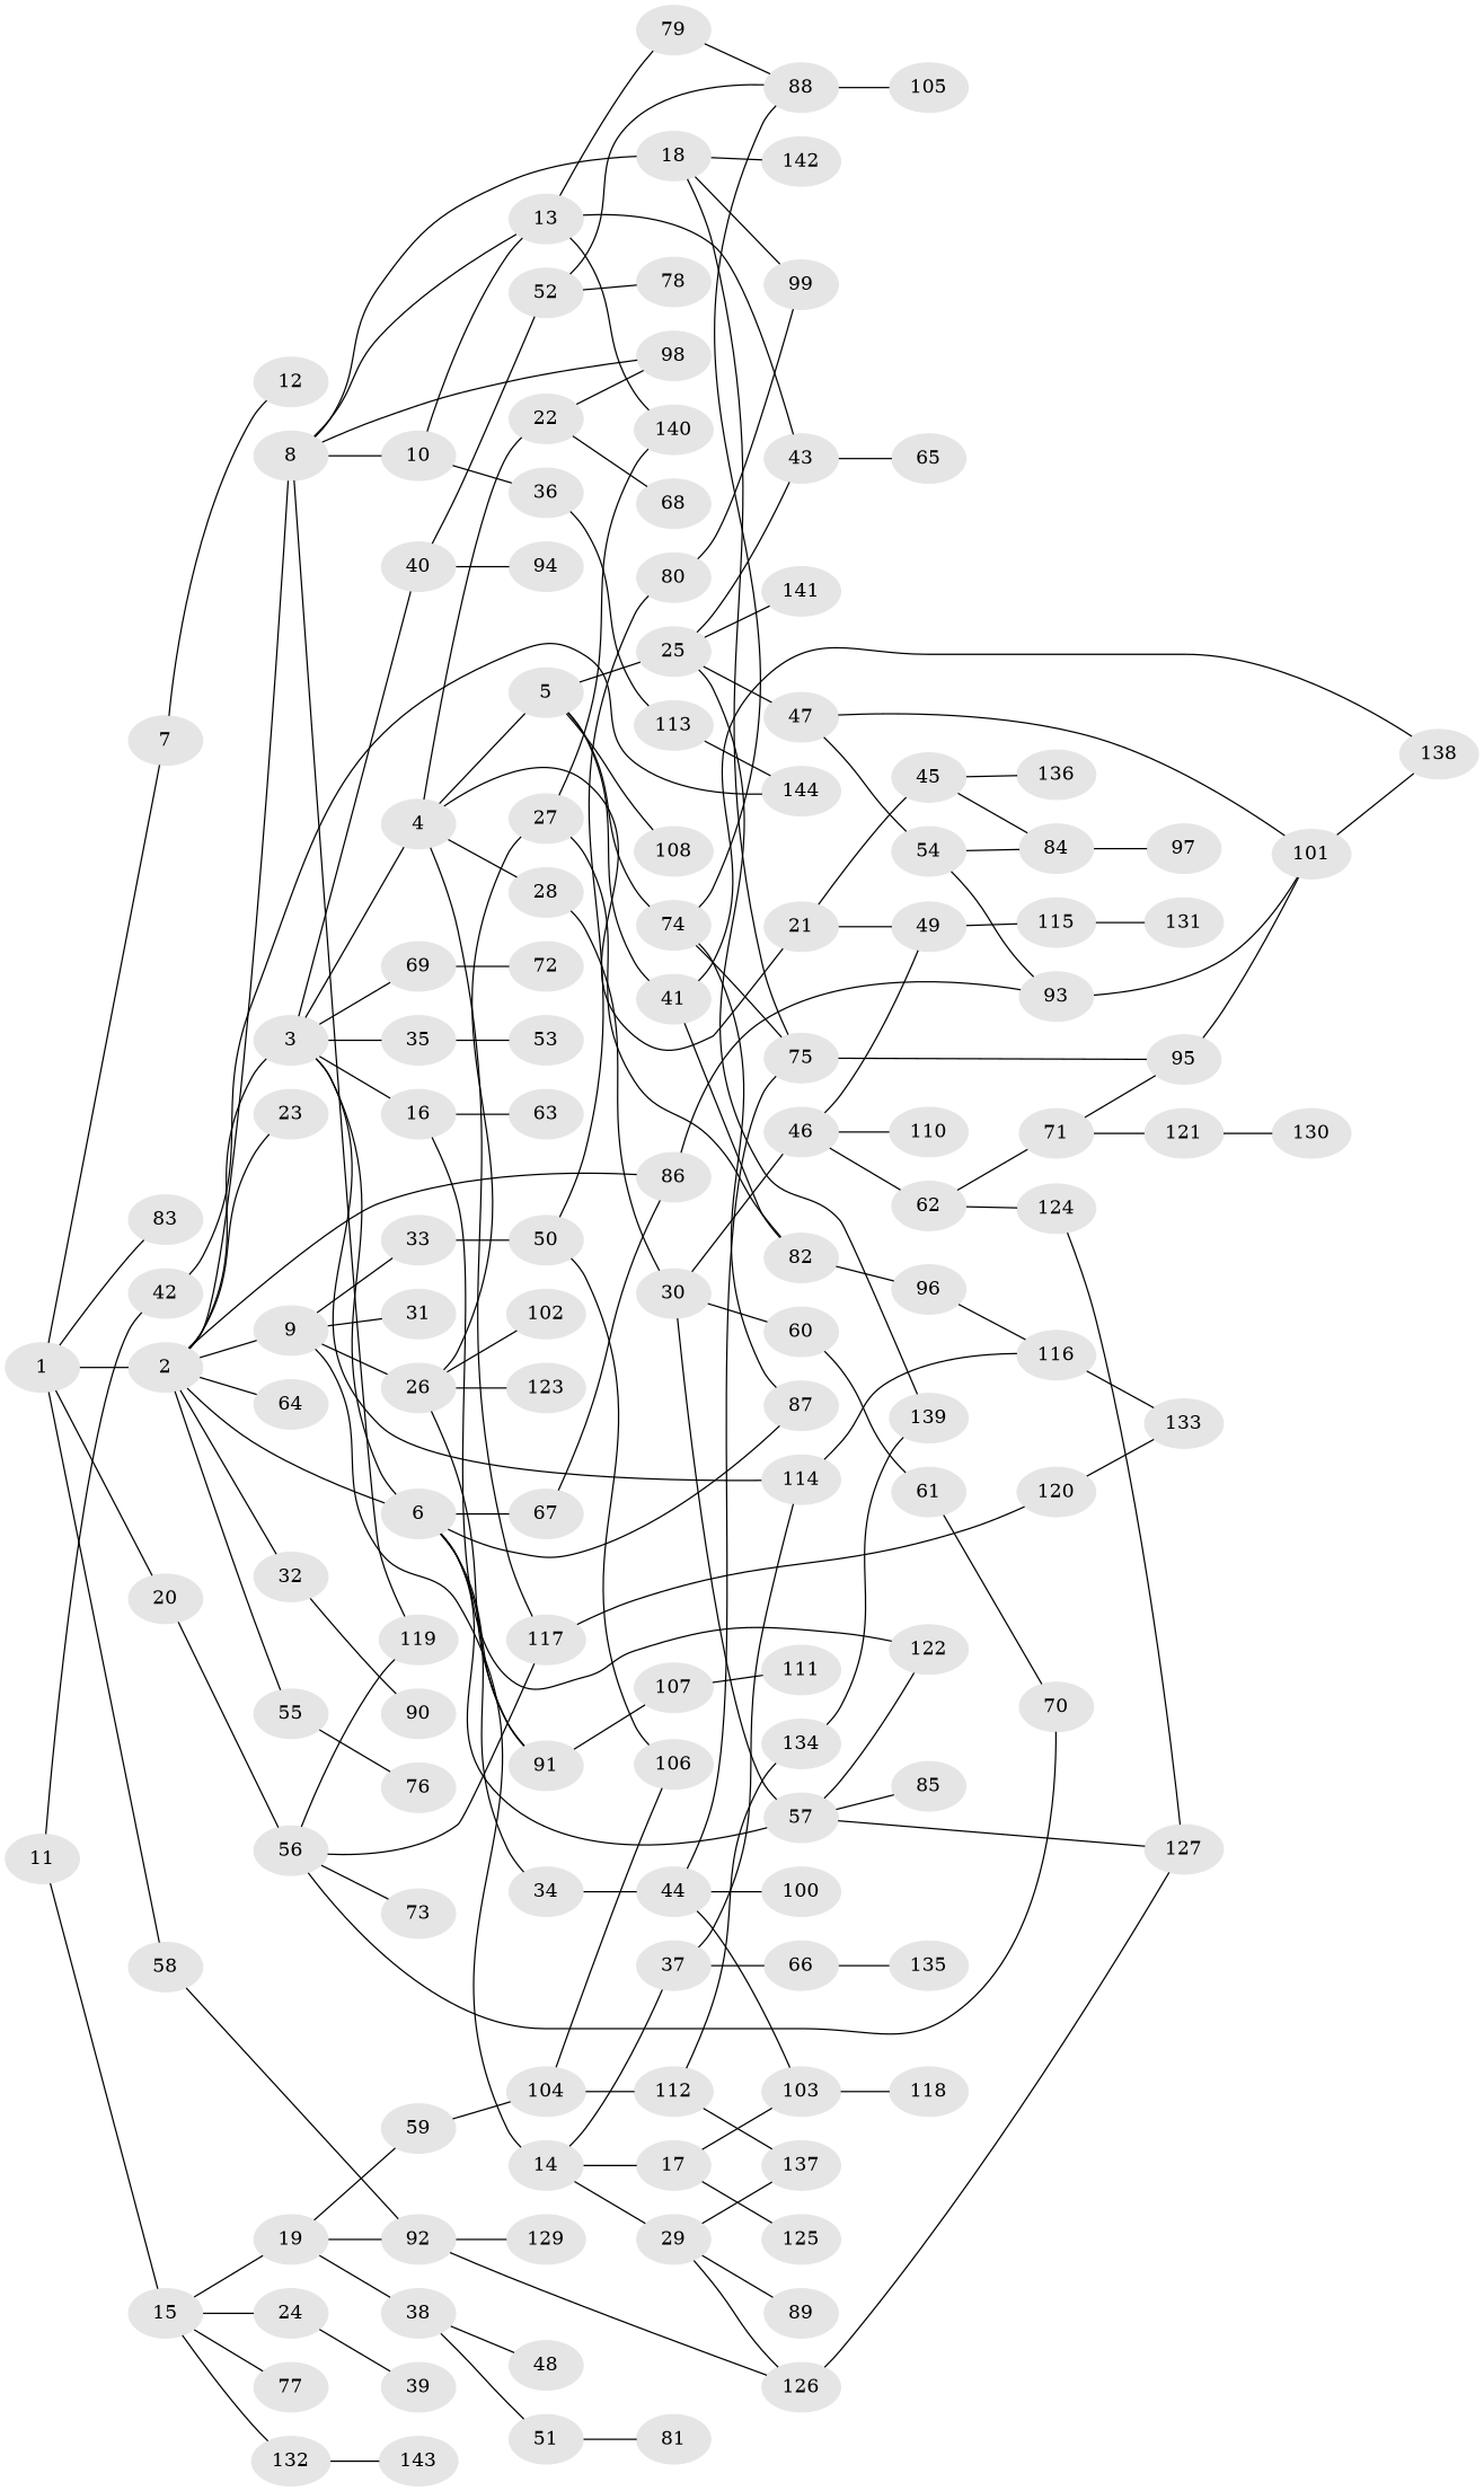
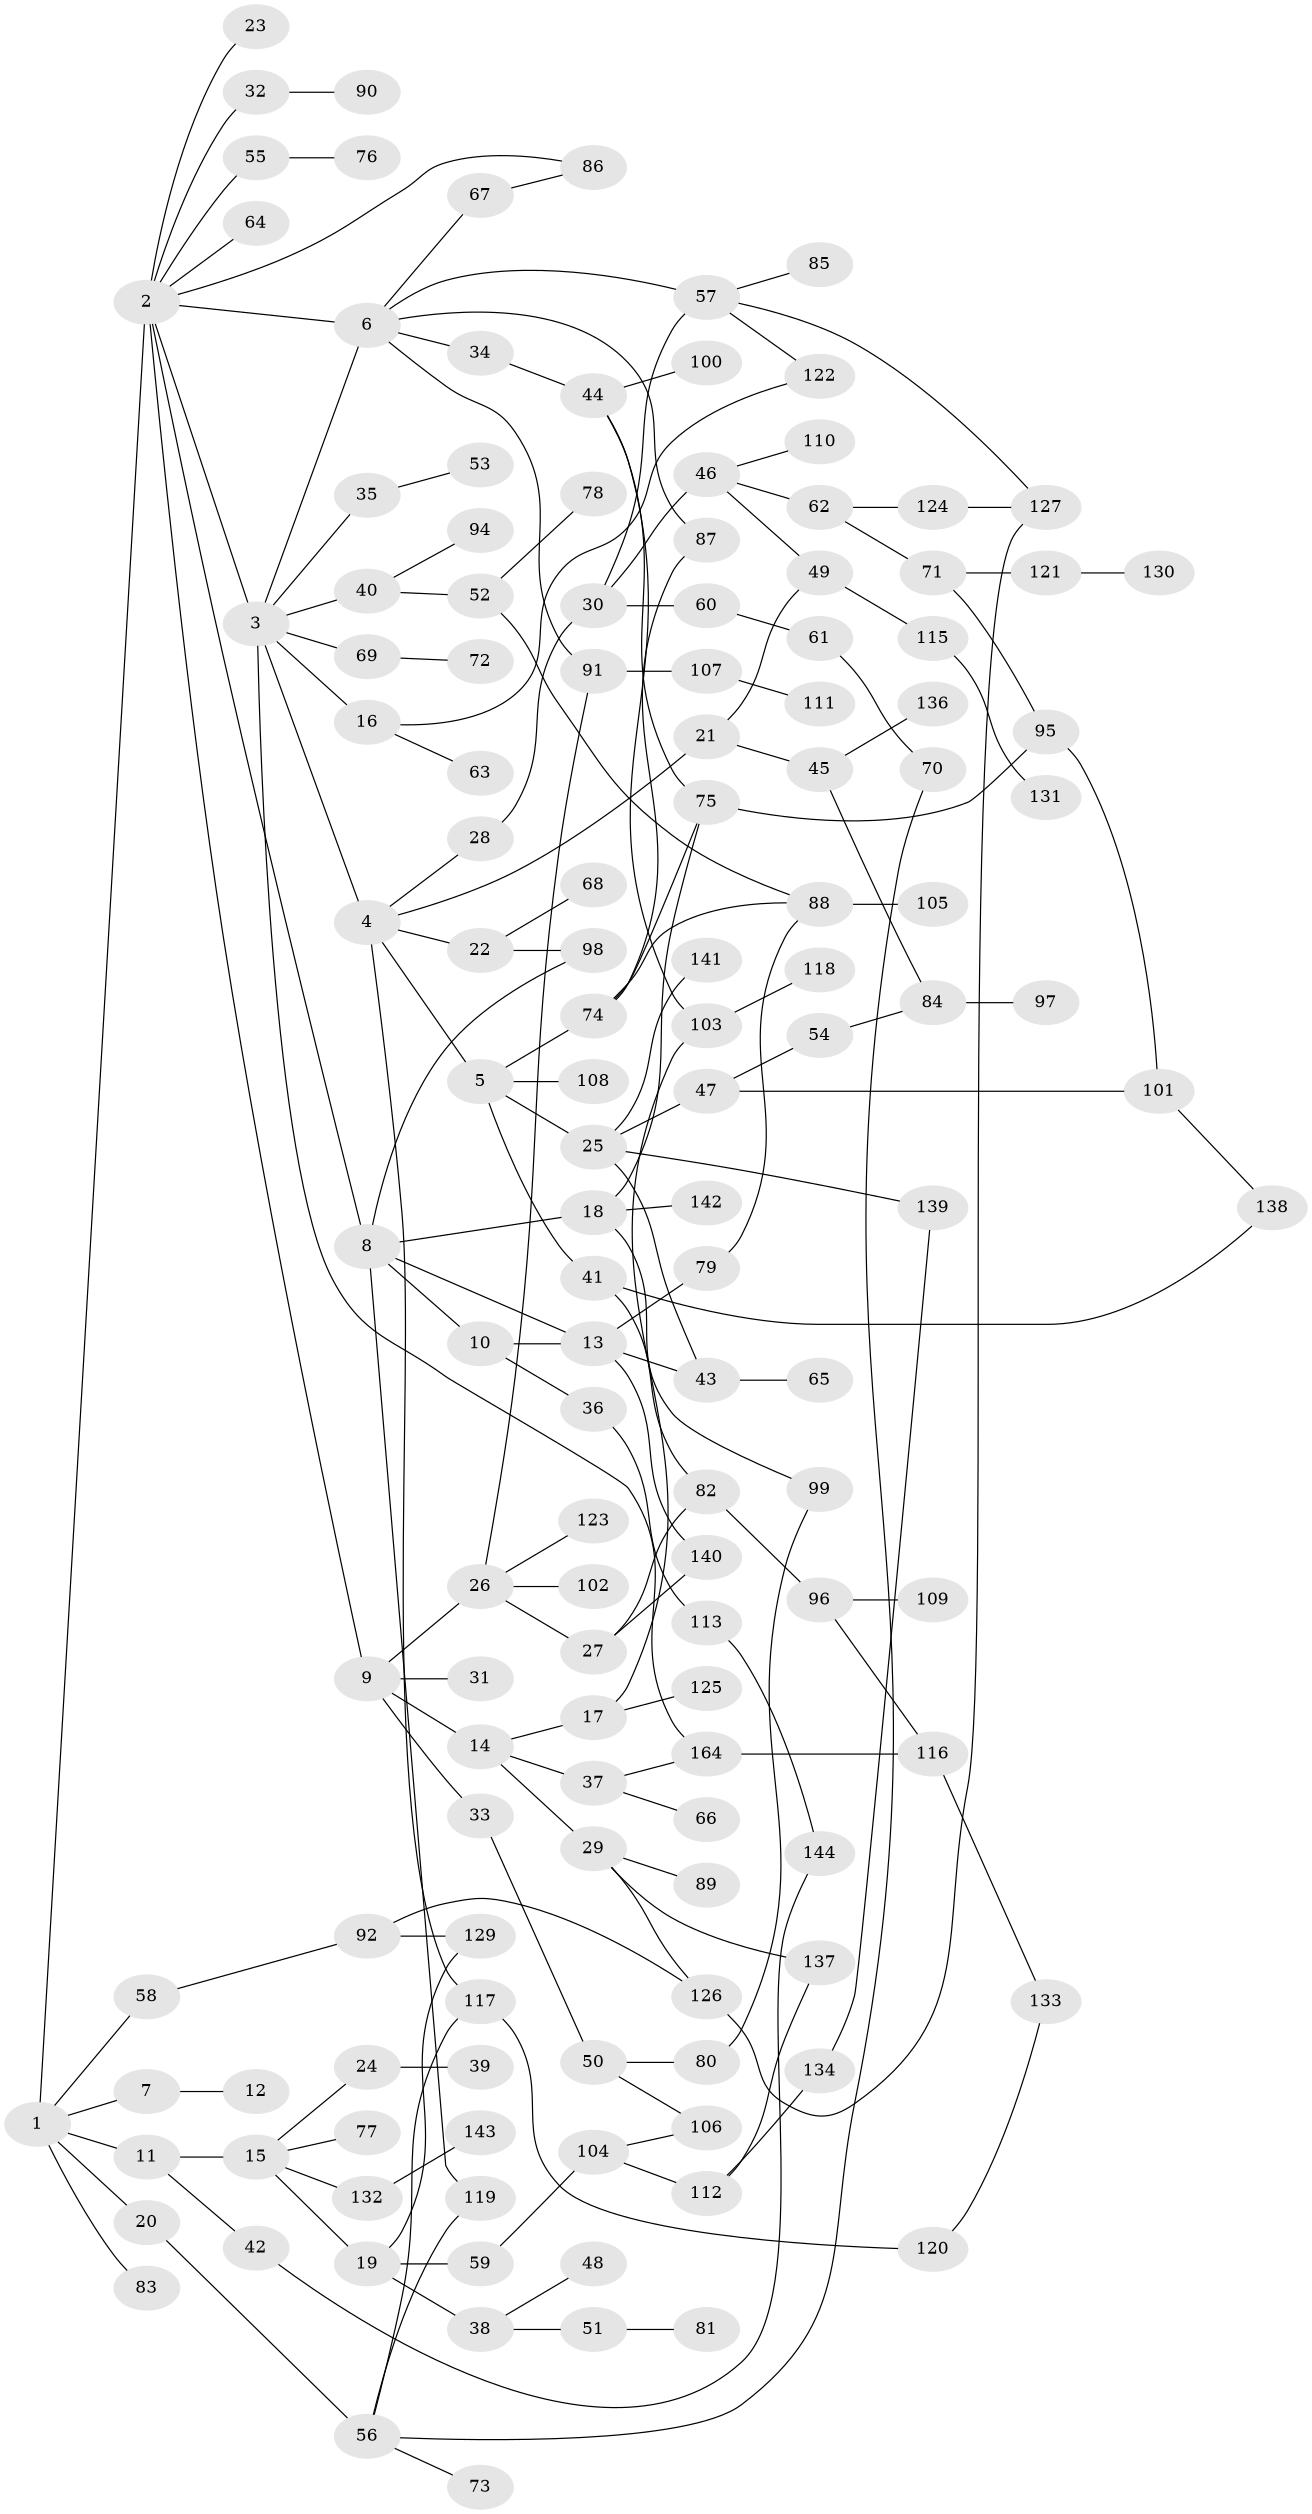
  graph {
    rankdir=LR
    node [color=gray90 style=filled]
    1
    2
    7
    11
    20
    58
    83
    3
    6
    8
    9
    23
    32
    55
    64
    86
    12
    15
    42
    56
    92
    4
    16
    35
    40
    69
-   114
+   114 [label=164]
    34
    57
    67
    87
    91
    10
    13
    18
    98
    119
    14
    26
    31
    33
    90
    76
-   93
    5
    21
    22
    28
    117
    63
    122
    53
    52
    94
    72
    116
    25
    41
    74
    108
    45
    49
    68
    30
    120
    43
    47
    139
    141
    82
    138
    75
    88
    44
    85
    127
    107
    36
    79
    140
    99
    142
    17
    29
    37
    27
    102
    123
    50
    113
    19
    24
    77
    132
    144
    65
    103
    125
    89
    126
    137
    66
    38
    59
    129
    39
    143
    118
    95
    48
    51
    104
    70
    73
    84
    136
    54
    101
    96
    46
    60
    62
    110
    61
    80
    106
    100
-   135
    81
    78
    97
    115
    71
    124
    131
    105
    112
    121
    130
+   109
    111
    133
    134
    1 -- 2
    1 -- 7
+   1 -- 11
    1 -- 20
    1 -- 58
    1 -- 83
    2 -- 3
    2 -- 6
    2 -- 8
    2 -- 9
    2 -- 23
    2 -- 32
    2 -- 55
    2 -- 64
    2 -- 86
    7 -- 12
    11 -- 15
    11 -- 42
    20 -- 56
    58 -- 92
    3 -- 6
    3 -- 4
    3 -- 16
    3 -- 35
    3 -- 40
    3 -- 69
    3 -- 114
    6 -- 34
    6 -- 57
    6 -- 67
    6 -- 87
    6 -- 91
    8 -- 10
    8 -- 13
    8 -- 18
    8 -- 98
    8 -- 119
    9 -- 14
    9 -- 26
    9 -- 31
    9 -- 33
    32 -- 90
    55 -- 76
-   86 -- 93
    15 -- 19
    15 -- 24
    15 -- 77
    15 -- 132
    42 -- 144
    56 -- 119
    56 -- 117
    56 -- 70
    56 -- 73
    92 -- 126
    92 -- 129
    4 -- 5
    4 -- 21
    4 -- 22
    4 -- 28
    4 -- 117
    16 -- 63
    16 -- 122
    35 -- 53
    40 -- 52
    40 -- 94
    69 -- 72
    114 -- 116
    34 -- 44
    57 -- 122
    57 -- 85
    57 -- 127
    67 -- 86
    91 -- 107
    10 -- 13
    10 -- 36
    13 -- 43
    13 -- 79
    13 -- 140
    18 -- 75
    18 -- 99
    18 -- 142
    14 -- 17
    14 -- 29
    14 -- 37
    26 -- 91
    26 -- 27
    26 -- 102
    26 -- 123
    33 -- 50
-   93 -- 101
    5 -- 25
    5 -- 41
    5 -- 74
    5 -- 108
    21 -- 45
    21 -- 49
    22 -- 98
    22 -- 68
    28 -- 30
    117 -- 120
    52 -- 88
    52 -- 78
    116 -- 133
    25 -- 43
    25 -- 47
    25 -- 139
    25 -- 141
    41 -- 82
    41 -- 138
    74 -- 87
    74 -- 75
    74 -- 88
    45 -- 84
    45 -- 136
    49 -- 115
    30 -- 57
    30 -- 46
    30 -- 60
    120 -- 133
    43 -- 65
    47 -- 54
    47 -- 101
    82 -- 96
    75 -- 95
    88 -- 105
    44 -- 75
    44 -- 103
    44 -- 100
    107 -- 111
    36 -- 113
    79 -- 88
    17 -- 103
    17 -- 125
    29 -- 89
    29 -- 126
    29 -- 137
    37 -- 114
    37 -- 66
    27 -- 82
    27 -- 140
    50 -- 80
    50 -- 106
    113 -- 144
    19 -- 38
    19 -- 59
-   19 -- 92
+   19 -- 129
    24 -- 39
    132 -- 143
    103 -- 118
    126 -- 127
-   66 -- 135
    38 -- 48
    38 -- 51
    59 -- 104
    95 -- 101
    51 -- 81
    104 -- 106
    104 -- 112
    84 -- 97
-   54 -- 93
    54 -- 84
    101 -- 138
    96 -- 116
+   96 -- 109
    46 -- 49
    46 -- 62
    46 -- 110
    60 -- 61
    62 -- 71
    62 -- 124
    61 -- 70
    80 -- 99
    115 -- 131
    71 -- 95
    71 -- 121
    124 -- 127
    112 -- 137
    112 -- 134
    121 -- 130
    134 -- 139
  }
